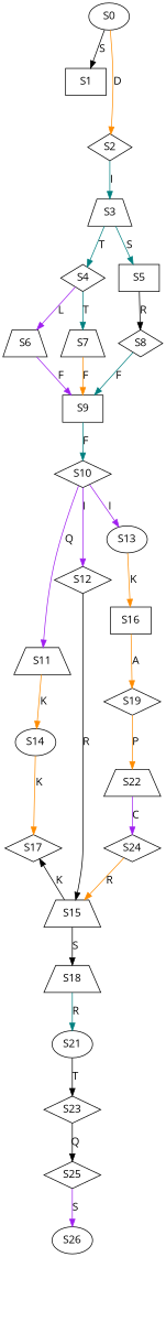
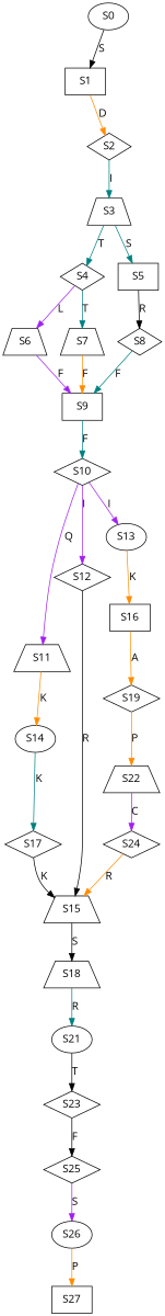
  strict digraph {
    fontname="Open Sans"
    node [fontname="Open Sans" shape=diamond]
    edge [color=darkorange fontname="Open Sans"]
    S0 [shape=ellipse]
    S1 [shape=box]
    S2
    S3 [shape=trapezium]
    S4
    S5 [shape=box]
    S6 [shape=trapezium]
    S7 [shape=trapezium]
    S8
    S9 [shape=box]
    S10
    S11 [shape=trapezium]
    S12
    S13 [shape=ellipse]
    S14 [shape=ellipse]
    S15 [shape=trapezium]
    S16 [shape=box]
    S17
    S18 [shape=trapezium]
    S19
    S21 [shape=ellipse]
    S22 [shape=trapezium]
    S23
    S24
    S25
    S26 [shape=ellipse]
+   S27 [shape=box]
    S0 -> S1 [color=black label=S]
-   S0 -> S2 [label=D]
+   S1 -> S2 [label=D]
    S2 -> S3 [color=teal label=I]
    S3 -> S4 [color=teal label=T]
    S3 -> S5 [color=teal label=S]
    S4 -> S6 [color=purple label=L]
    S4 -> S7 [color=teal label=T]
    S5 -> S8 [color=black label=R]
    S6 -> S9 [color=purple label=F]
    S7 -> S9 [label=F]
    S8 -> S9 [color=teal label=F]
    S9 -> S10 [color=teal label=F]
    S10 -> S11 [color=purple label=Q]
    S10 -> S12 [color=purple label=I]
    S10 -> S13 [color=purple label=I]
    S11 -> S14 [label=K]
    S12 -> S15 [color=black label=R]
    S13 -> S16 [label=K]
-   S14 -> S17 [label=K]
-   S15 -> S17 [color=black label=K]
+   S14 -> S17 [color=teal label=K]
+   S17 -> S15 [color=black label=K]
    S15 -> S18 [color=black label=S]
    S16 -> S19 [label=A]
    S18 -> S21 [color=teal label=R]
    S19 -> S22 [label=P]
    S21 -> S23 [color=black label=T]
    S22 -> S24 [color=purple label=C]
-   S23 -> S25 [color=black label=Q]
+   S23 -> S25 [color=black label=F]
    S24 -> S15 [label=R]
    S25 -> S26 [color=purple label=S]
+   S26 -> S27 [label=P]
  }
